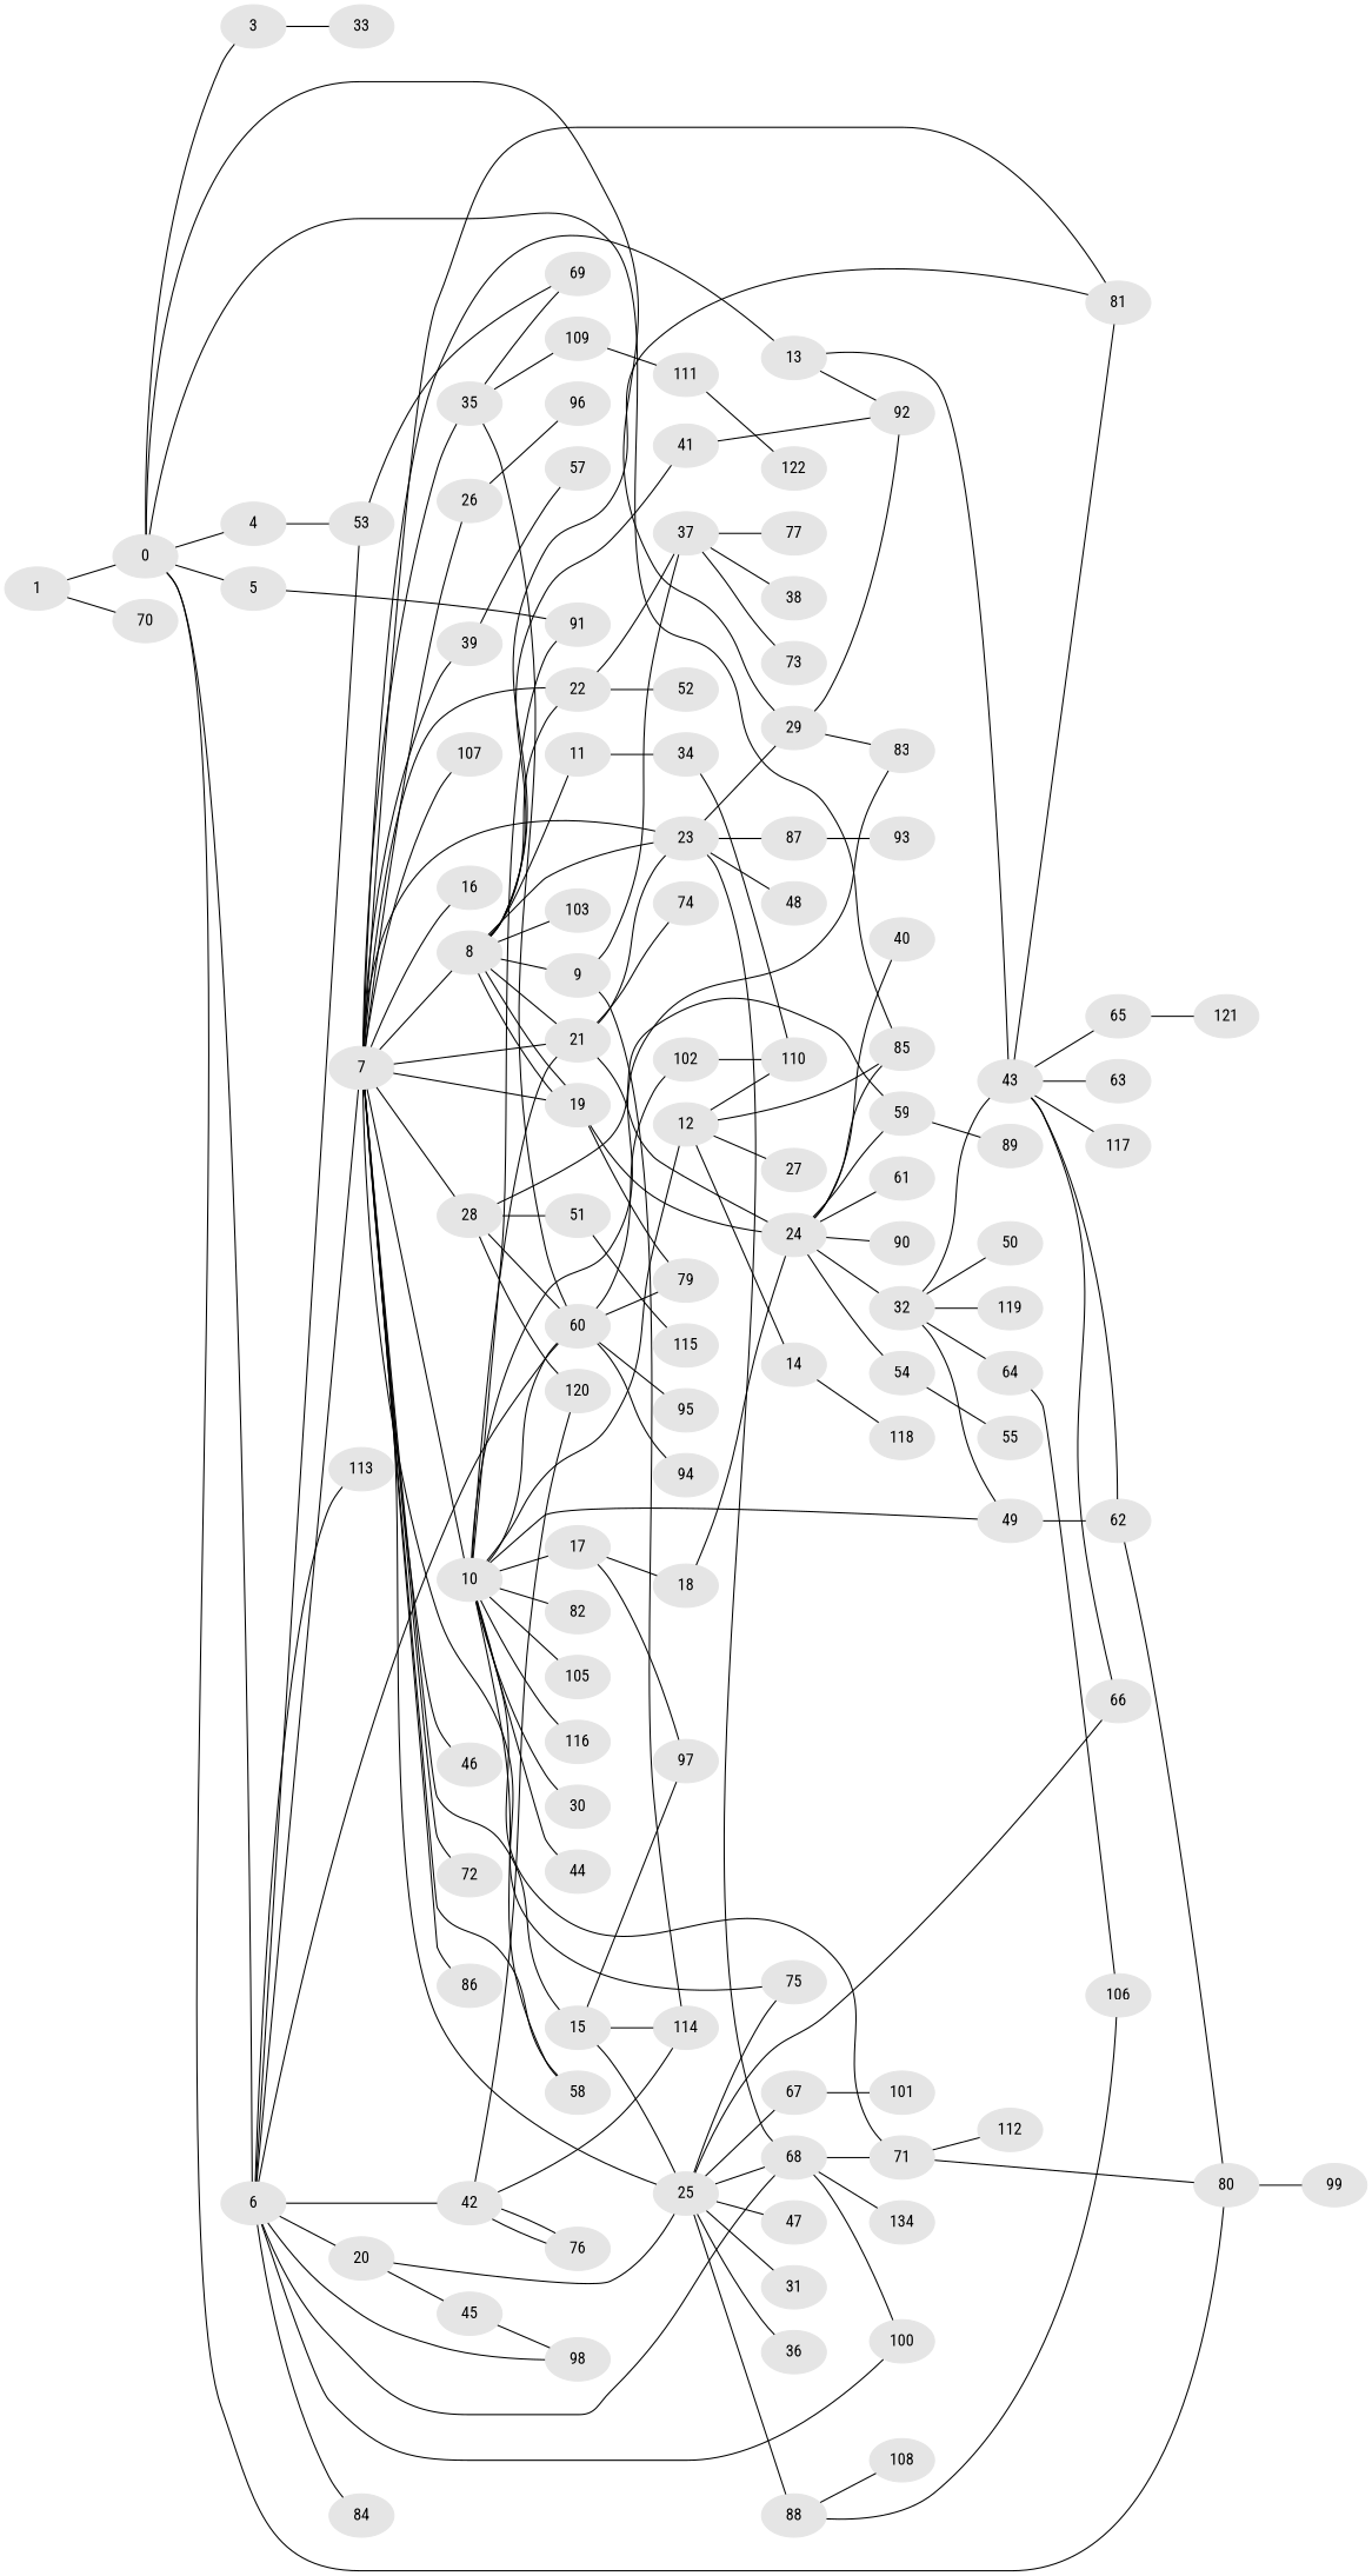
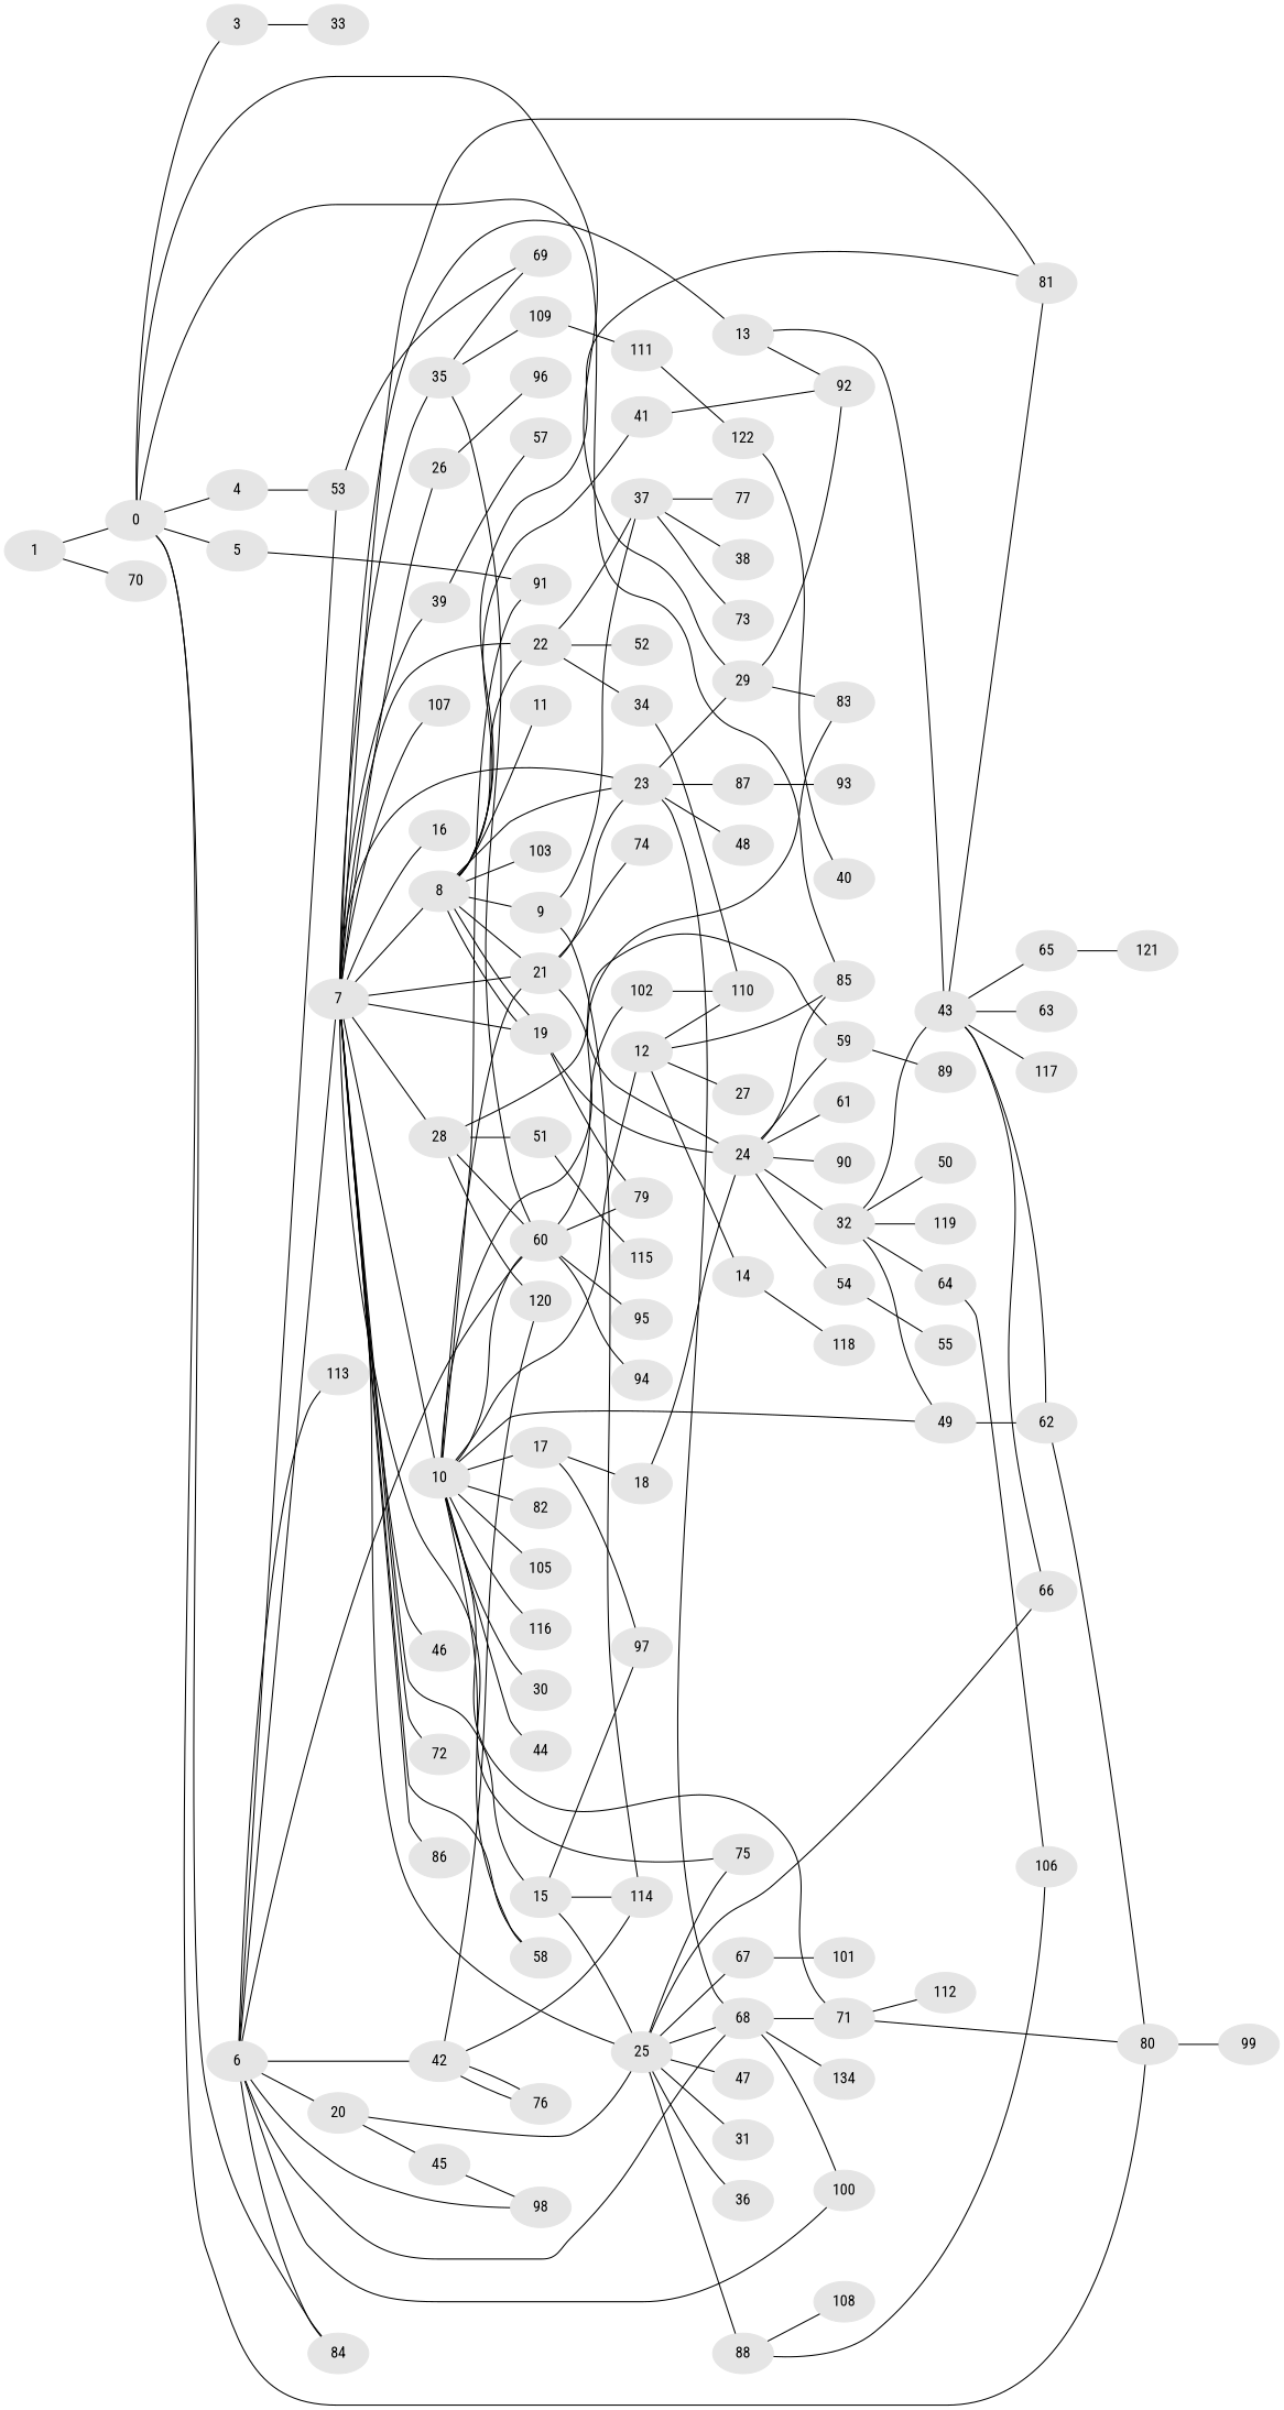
  graph {
    fontname="Roboto Condensed"
    rankdir=LR
    node [color=gray90 fontname="Roboto Condensed" style=filled]
    edge [fontname="Roboto Condensed"]
    n1 [label=0]
    1
    70
    3
    4
    5
    6
    29
    80
    85
    33
    53
    91
    7
    20
    42
    60
    68
    84
    98
    100
    113
    83
    92
    99
    69
    8
    10
    13
    15
    16
    19
    21
    22
    23
    25
    26
    28
    35
    39
    46
    58
    72
    75
    81
    86
    107
    45
    114
    120
    76
    79
    94
    95
    102
    71
    n57 [label=134]
    9
    11
    41
    103
    12
    17
    30
    44
    49
    82
    105
    116
    43
    97
    24
    74
    37
    34
    52
    48
    87
    31
    36
    47
    66
    67
    88
    96
    59
    51
    109
    57
    38
    73
    77
    14
    27
    110
    18
    62
    112
    118
    63
    65
    117
    32
    40
    54
    61
    90
    93
    50
    64
    119
    55
    89
    101
    106
    108
    115
    111
    121
    122
    n1 -- 3
    n1 -- 4
    n1 -- 5
-   n1 -- 6
+   n1 -- 84
    n1 -- 29
    n1 -- 80
    n1 -- 85
    1 -- n1
    1 -- 70
    3 -- 33
    4 -- 53
    5 -- 91
    6 -- 53
    6 -- 7
    6 -- 20
    6 -- 42
    6 -- 60
    6 -- 68
    6 -- 84
    6 -- 98
    6 -- 100
    6 -- 113
    29 -- 83
    29 -- 92
    80 -- 99
    53 -- 69
    7 -- 8
    7 -- 10
    7 -- 13
    7 -- 15
    7 -- 16
    7 -- 19
    7 -- 21
    7 -- 22
    7 -- 23
    7 -- 25
    7 -- 26
    7 -- 28
    7 -- 35
    7 -- 39
    7 -- 46
    7 -- 58
    7 -- 72
    7 -- 75
    7 -- 81
    7 -- 86
    7 -- 107
    20 -- 25
    20 -- 45
    42 -- 114
    42 -- 120
    42 -- 76
    42 -- 76
    60 -- 79
    60 -- 94
    60 -- 95
    60 -- 102
    68 -- 100
    68 -- 71
    68 -- n57
    8 -- 19
    8 -- 19
    8 -- 21
    8 -- 22
    8 -- 23
    8 -- 81
    8 -- 9
    8 -- 11
    8 -- 41
    8 -- 103
    10 -- 91
    10 -- 60
    10 -- 83
    10 -- 21
    10 -- 58
    10 -- 71
    10 -- 12
    10 -- 17
    10 -- 30
    10 -- 44
    10 -- 49
    10 -- 82
    10 -- 105
    10 -- 116
    13 -- 92
    13 -- 43
    15 -- 25
    15 -- 114
    15 -- 97
    19 -- 79
    19 -- 24
    21 -- 23
    21 -- 24
    21 -- 74
    22 -- 37
-   11 -- 34
+   22 -- 34
    22 -- 52
    23 -- 29
    23 -- 68
    23 -- 48
    23 -- 87
    25 -- 68
    25 -- 75
    25 -- 31
    25 -- 36
    25 -- 47
    25 -- 66
    25 -- 67
    25 -- 88
    26 -- 96
    28 -- 60
    28 -- 120
    28 -- 59
    28 -- 51
    35 -- 60
    35 -- 69
    35 -- 109
    39 -- 57
    45 -- 98
    102 -- 110
    71 -- 80
    71 -- 112
    9 -- 114
    9 -- 37
    41 -- 92
    12 -- 85
    12 -- 14
    12 -- 27
    12 -- 110
    17 -- 97
    17 -- 18
    49 -- 62
    43 -- 81
    43 -- 66
    43 -- 62
    43 -- 63
    43 -- 65
    43 -- 117
    24 -- 85
    24 -- 59
    24 -- 32
-   24 -- 40
+   122 -- 40
    24 -- 54
    24 -- 61
    24 -- 90
    37 -- 38
    37 -- 73
    37 -- 77
    34 -- 110
    87 -- 93
    67 -- 101
    88 -- 106
    88 -- 108
    59 -- 89
    51 -- 115
    109 -- 111
    14 -- 118
    18 -- 24
    62 -- 80
    65 -- 121
    32 -- 49
    32 -- 43
    32 -- 50
    32 -- 64
    32 -- 119
    54 -- 55
    64 -- 106
    111 -- 122
  }
